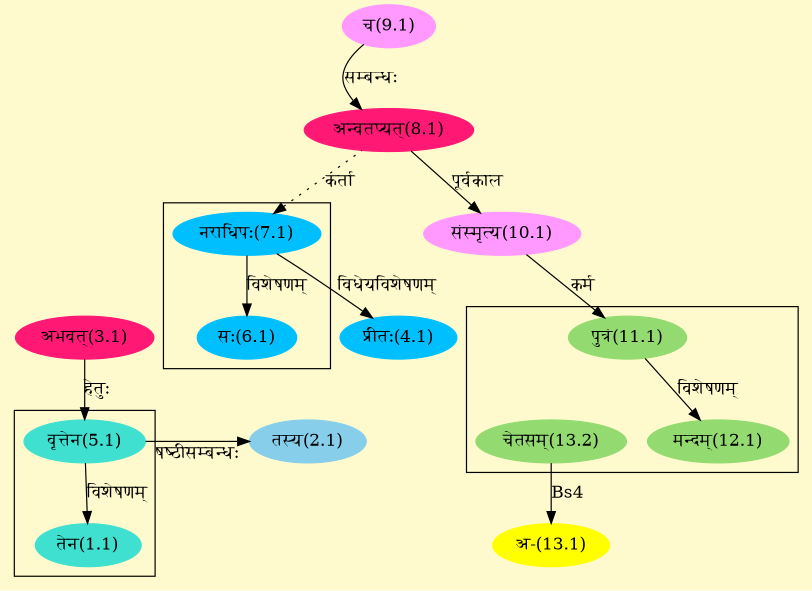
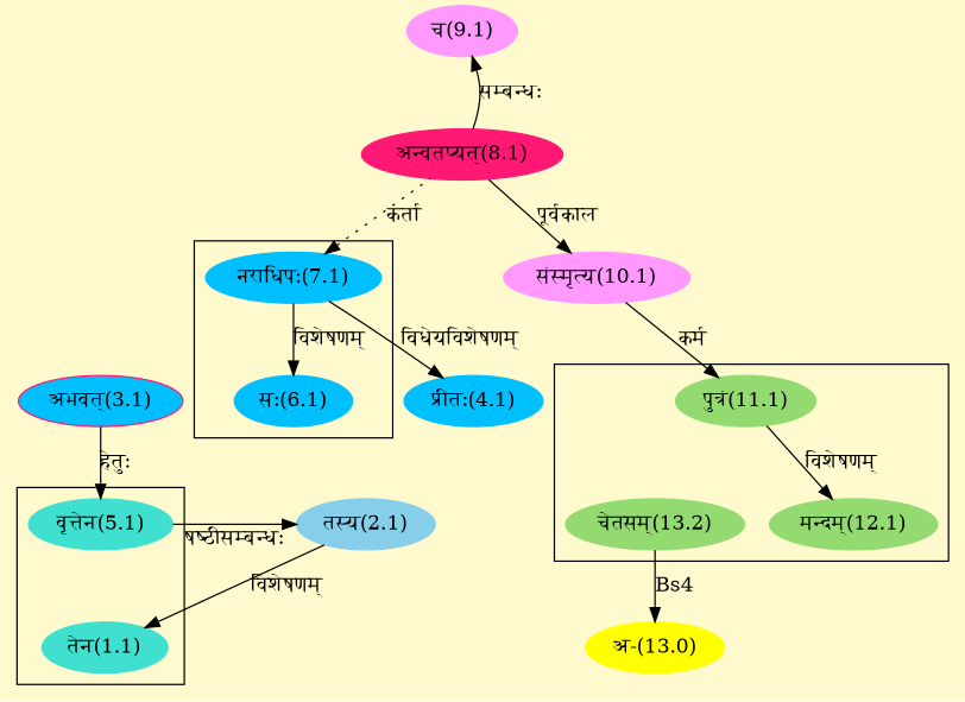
  digraph {
    bgcolor=lemonchiffon1
    compound=true
    rankdir=BT
    node [color="#00BFFF" style=filled]
    edge [dir=back]
    n1 [color="#40E0D0" label="तेन(1.1)"]
    n2 [color="#40E0D0" label="वृत्तेन(5.1)"]
    n3 [label="सः(6.1)"]
    n4 [label="नराधिपः(7.1)"]
    n5 [color="#93DB70" label="मन्दम्(12.1)"]
    n6 [color="#93DB70" label="पुत्रं(11.1)"]
    n7 [color="#93DB70" label="चेतसम्(13.2)"]
-   n8 [color="#FF1975" label="अभवत्(3.1)"]
+   n8 [color="#FF1975" label="अभवत्(3.1)" fillcolor="#00BFFF"]
    n9 [color="#FF1975" label="अन्वतप्यत्(8.1)"]
    n10 [color="#FF99FF" label="संस्मृत्य(10.1)"]
    n11 [color="#87CEEB" label="तस्य(2.1)"]
    n12 [label="प्रीतः(4.1)"]
    n13 [color="#FF99FF" label="च(9.1)"]
-   n14 [color="#FFFF00" label="अ-(13.1)"]
+   n14 [color="#FFFF00" label="अ-(13.0)"]
    subgraph cluster_1 {
      n1
      n2
    }
    subgraph cluster_2 {
      n3
      n4
    }
    subgraph cluster_3 {
      n5
      n6
      n7
    }
-   n1 -> n2 [label="विशेषणम्"]
+   n1 -> n11 [label="विशेषणम्"]
    n2 -> n8 [label="हेतुः"]
    n3 -> n4 [label="विशेषणम्"]
    n4 -> n9 [label="कर्ता" style=dotted]
    n5 -> n6 [label="विशेषणम्"]
    n6 -> n10 [label="कर्म"]
    n10 -> n9 [label="पूर्वकाल"]
    n11 -> n2 [label="षष्ठीसम्बन्धः"]
    n12 -> n4 [label="विधेयविशेषणम्"]
-   n9 -> n13 [label="सम्बन्धः"]
+   n13 -> n9 [label="सम्बन्धः"]
    n14 -> n7 [label=Bs4]
  }
